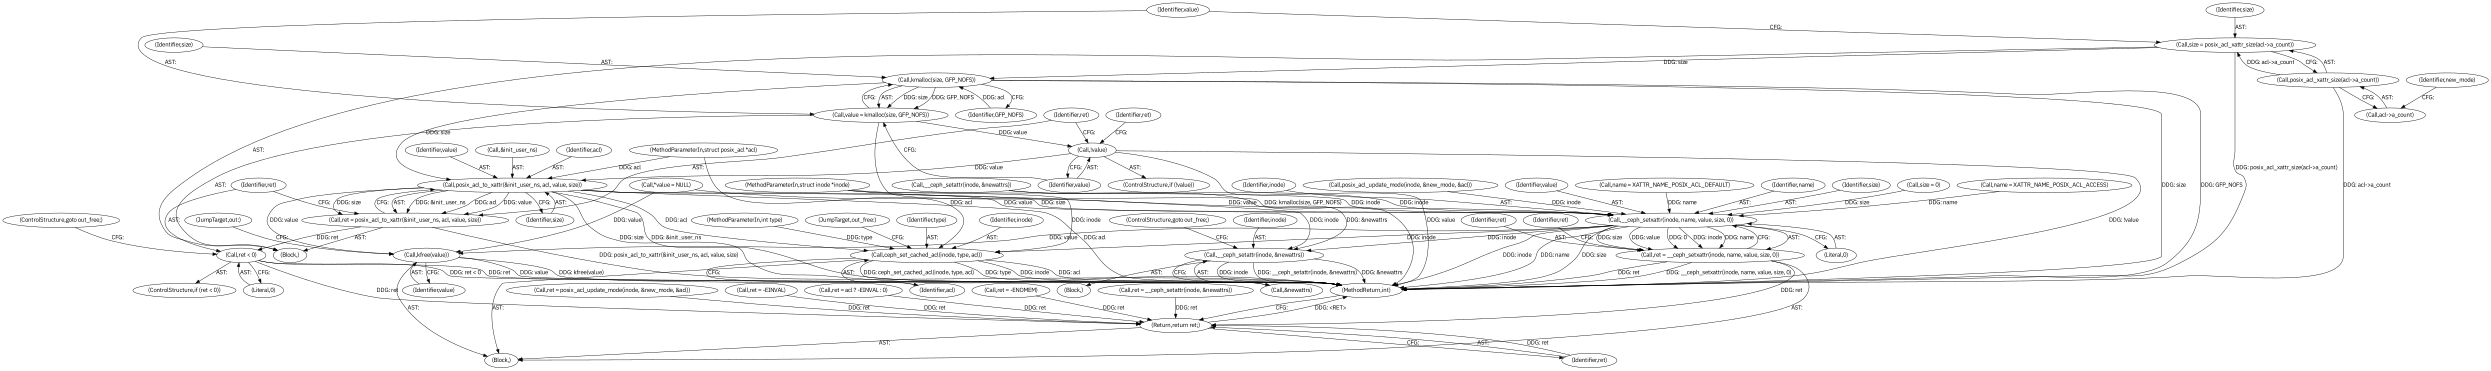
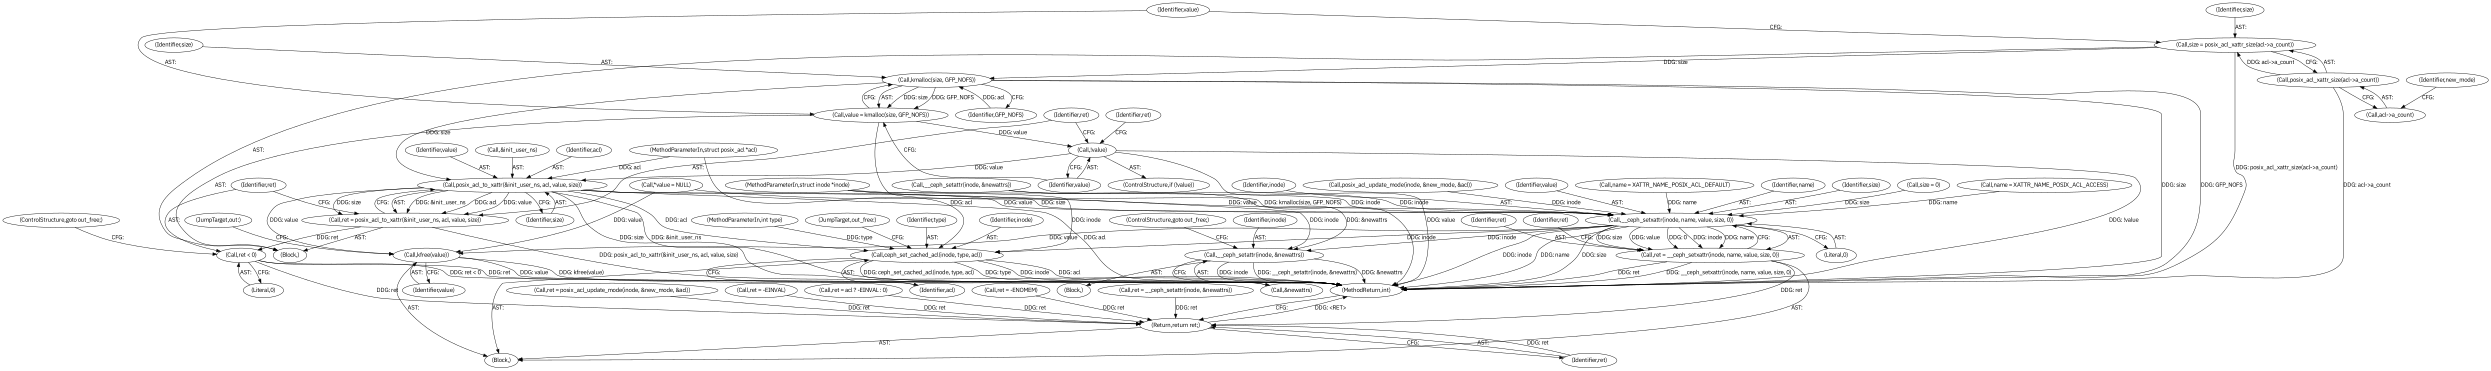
  digraph {
    fontname="IBM Plex Sans"
    node [fontname="IBM Plex Sans"]
    edge [fontname="IBM Plex Sans"]
    n1 [label="(Call,kmalloc(size, GFP_NOFS))"]
    n2 [label="(Call,value = kmalloc(size, GFP_NOFS))"]
    n3 [label="(Call,posix_acl_to_xattr(&init_user_ns, acl, value, size))"]
    n4 [label="(Identifier,GFP_NOFS)"]
    n5 [label="(MethodReturn,int)"]
    n6 [label="(Block,)"]
    n7 [label="(Call,!value)"]
    n8 [label="(Call,ret = posix_acl_to_xattr(&init_user_ns, acl, value, size))"]
    n9 [label="(Call,__ceph_setxattr(inode, name, value, size, 0))"]
    n10 [label="(Call,ceph_set_cached_acl(inode, type, acl))"]
    n11 [label="(Call,kfree(value))"]
    n12 [label="(Identifier,size)"]
    n13 [label="(Return,return ret;)"]
    n14 [label="(Call,size = posix_acl_xattr_size(acl->a_count))"]
    n15 [label="(Call,posix_acl_xattr_size(acl->a_count))"]
    n16 [label="(Call,acl->a_count)"]
    n17 [label="(Identifier,value)"]
    n18 [label="(ControlStructure,if (!value))"]
    n19 [label="(Call,ret < 0)"]
    n20 [label="(Call,ret = __ceph_setxattr(inode, name, value, size, 0))"]
    n21 [label="(Call,__ceph_setattr(inode, &newattrs))"]
    n22 [label="(Literal,0)"]
    n23 [label="(Block,)"]
    n24 [label="(Identifier,acl)"]
    n25 [label="(Identifier,value)"]
-   n26 [label="(ControlStructure,if (ret < 0))"]
    n27 [label="(Literal,0)"]
    n28 [label="(Identifier,ret)"]
    n29 [label="(Block,)"]
    n30 [label="(Call,&newattrs)"]
    n31 [label="(Identifier,ret)"]
    n32 [label="(Identifier,new_mode)"]
    n33 [label="(Identifier,value)"]
    n34 [label="(Identifier,name)"]
    n35 [label="(Identifier,size)"]
    n36 [label="(Call,ret = -EINVAL)"]
    n37 [label="(Identifier,size)"]
    n38 [label="(Identifier,ret)"]
    n39 [label="(Identifier,ret)"]
    n40 [label="(Identifier,size)"]
    n41 [label="(JumpTarget,out_free:)"]
    n42 [label="(Identifier,acl)"]
    n43 [label="(Call,size = 0)"]
    n44 [label="(Identifier,ret)"]
    n45 [label="(Call,ret = acl ? -EINVAL : 0)"]
    n46 [label="(MethodParameterIn,struct inode *inode)"]
    n47 [label="(Call,*value = NULL)"]
    n48 [label="(Call,name = XATTR_NAME_POSIX_ACL_ACCESS)"]
    n49 [label="(Call,ret = -ENOMEM)"]
    n50 [label="(Identifier,value)"]
    n51 [label="(Identifier,inode)"]
    n52 [label="(Call,posix_acl_update_mode(inode, &new_mode, &acl))"]
    n53 [label="(ControlStructure,goto out_free;)"]
    n54 [label="(MethodParameterIn,int type)"]
    n55 [label="(Call,__ceph_setattr(inode, &newattrs))"]
    n56 [label="(MethodParameterIn,struct posix_acl *acl)"]
    n57 [label="(Call,ret = __ceph_setattr(inode, &newattrs))"]
    n58 [label="(Identifier,inode)"]
    n59 [label="(Identifier,type)"]
    n60 [label="(Identifier,ret)"]
    n61 [label="(ControlStructure,goto out_free;)"]
    n62 [label="(Identifier,inode)"]
    n63 [label="(Identifier,value)"]
    n64 [label="(JumpTarget,out:)"]
    n65 [label="(Call,name = XATTR_NAME_POSIX_ACL_DEFAULT)"]
    n66 [label="(Call,&init_user_ns)"]
    n67 [label="(Call,ret = posix_acl_update_mode(inode, &new_mode, &acl))"]
    n1 -> n2 [label="AST: "]
    n1 -> n2 [label="DDG: size"]
    n1 -> n2 [label="DDG: GFP_NOFS"]
    n1 -> n3 [label="DDG: size"]
    n1 -> n4 [label="CFG: "]
    n1 -> n5 [label="DDG: size"]
    n1 -> n5 [label="DDG: GFP_NOFS"]
    n2 -> n1 [label="CFG: "]
    n2 -> n5 [label="DDG: kmalloc(size, GFP_NOFS)"]
    n2 -> n6 [label="AST: "]
    n2 -> n7 [label="DDG: value"]
    n3 -> n5 [label="DDG: acl"]
    n3 -> n5 [label="DDG: &init_user_ns"]
    n3 -> n5 [label="DDG: size"]
    n3 -> n8 [label="AST: "]
    n3 -> n8 [label="DDG: &init_user_ns"]
    n3 -> n8 [label="DDG: acl"]
    n3 -> n8 [label="DDG: value"]
    n3 -> n8 [label="DDG: size"]
    n3 -> n9 [label="DDG: value"]
    n3 -> n9 [label="DDG: size"]
    n3 -> n10 [label="DDG: acl"]
    n3 -> n11 [label="DDG: value"]
    n3 -> n12 [label="CFG: "]
    n4 -> n1 [label="DDG: acl"]
    n5 -> n13 [label="CFG: "]
    n7 -> n3 [label="DDG: value"]
    n7 -> n5 [label="DDG: !value"]
    n7 -> n5 [label="DDG: value"]
    n7 -> n17 [label="CFG: "]
    n7 -> n18 [label="AST: "]
    n8 -> n3 [label="CFG: "]
    n8 -> n5 [label="DDG: posix_acl_to_xattr(&init_user_ns, acl, value, size)"]
    n8 -> n6 [label="AST: "]
    n8 -> n19 [label="DDG: ret"]
    n9 -> n5 [label="DDG: size"]
    n9 -> n5 [label="DDG: inode"]
    n9 -> n5 [label="DDG: name"]
    n9 -> n10 [label="DDG: inode"]
    n9 -> n11 [label="DDG: value"]
    n9 -> n20 [label="AST: "]
    n9 -> n20 [label="DDG: size"]
    n9 -> n20 [label="DDG: value"]
    n9 -> n20 [label="DDG: 0"]
    n9 -> n20 [label="DDG: inode"]
    n9 -> n20 [label="DDG: name"]
    n9 -> n21 [label="DDG: inode"]
    n9 -> n22 [label="CFG: "]
    n10 -> n5 [label="DDG: type"]
    n10 -> n5 [label="DDG: inode"]
    n10 -> n5 [label="DDG: acl"]
    n10 -> n5 [label="DDG: ceph_set_cached_acl(inode, type, acl)"]
    n10 -> n23 [label="AST: "]
    n10 -> n24 [label="CFG: "]
    n11 -> n5 [label="DDG: kfree(value)"]
    n11 -> n5 [label="DDG: value"]
    n11 -> n23 [label="AST: "]
    n11 -> n25 [label="CFG: "]
    n12 -> n3 [label="AST: "]
    n13 -> n5 [label="DDG: <RET>"]
    n13 -> n23 [label="AST: "]
    n13 -> n28 [label="CFG: "]
    n14 -> n1 [label="DDG: size"]
    n14 -> n5 [label="DDG: posix_acl_xattr_size(acl->a_count)"]
    n14 -> n6 [label="AST: "]
    n14 -> n15 [label="CFG: "]
    n15 -> n5 [label="DDG: acl->a_count"]
    n15 -> n14 [label="AST: "]
    n15 -> n14 [label="DDG: acl->a_count"]
    n15 -> n16 [label="CFG: "]
    n16 -> n15 [label="AST: "]
    n17 -> n2 [label="CFG: "]
    n17 -> n7 [label="AST: "]
    n19 -> n5 [label="DDG: ret < 0"]
    n19 -> n5 [label="DDG: ret"]
    n19 -> n13 [label="DDG: ret"]
-   n19 -> n26 [label="AST: "]
    n19 -> n27 [label="CFG: "]
    n20 -> n5 [label="DDG: __ceph_setxattr(inode, name, value, size, 0)"]
    n20 -> n5 [label="DDG: ret"]
    n20 -> n9 [label="CFG: "]
    n20 -> n13 [label="DDG: ret"]
    n20 -> n23 [label="AST: "]
    n21 -> n5 [label="DDG: inode"]
    n21 -> n5 [label="DDG: __ceph_setattr(inode, &newattrs)"]
    n21 -> n5 [label="DDG: &newattrs"]
    n21 -> n29 [label="AST: "]
    n21 -> n30 [label="CFG: "]
    n22 -> n9 [label="AST: "]
    n24 -> n10 [label="AST: "]
    n25 -> n11 [label="AST: "]
    n27 -> n19 [label="AST: "]
    n28 -> n13 [label="AST: "]
    n28 -> n13 [label="DDG: ret"]
    n30 -> n21 [label="AST: "]
    n31 -> n20 [label="AST: "]
    n32 -> n16 [label="CFG: "]
    n33 -> n9 [label="AST: "]
    n34 -> n9 [label="AST: "]
    n35 -> n14 [label="AST: "]
    n36 -> n13 [label="DDG: ret"]
    n37 -> n1 [label="AST: "]
    n38 -> n8 [label="CFG: "]
    n38 -> n19 [label="AST: "]
    n39 -> n7 [label="CFG: "]
    n39 -> n8 [label="AST: "]
    n40 -> n9 [label="AST: "]
    n41 -> n10 [label="CFG: "]
    n42 -> n3 [label="AST: "]
    n43 -> n9 [label="DDG: size"]
    n44 -> n20 [label="CFG: "]
    n45 -> n13 [label="DDG: ret"]
    n46 -> n9 [label="DDG: inode"]
    n46 -> n10 [label="DDG: inode"]
    n46 -> n21 [label="DDG: inode"]
    n47 -> n9 [label="DDG: value"]
    n47 -> n11 [label="DDG: value"]
    n48 -> n9 [label="DDG: name"]
    n49 -> n13 [label="DDG: ret"]
    n50 -> n3 [label="AST: "]
    n51 -> n9 [label="AST: "]
    n52 -> n9 [label="DDG: inode"]
    n53 -> n19 [label="CFG: "]
    n54 -> n10 [label="DDG: type"]
    n55 -> n9 [label="DDG: inode"]
    n55 -> n21 [label="DDG: &newattrs"]
    n56 -> n3 [label="DDG: acl"]
    n56 -> n10 [label="DDG: acl"]
    n57 -> n13 [label="DDG: ret"]
    n58 -> n21 [label="AST: "]
    n59 -> n10 [label="AST: "]
    n60 -> n7 [label="CFG: "]
    n61 -> n21 [label="CFG: "]
    n62 -> n10 [label="AST: "]
    n63 -> n2 [label="AST: "]
    n63 -> n14 [label="CFG: "]
    n64 -> n11 [label="CFG: "]
    n65 -> n9 [label="DDG: name"]
    n66 -> n3 [label="AST: "]
    n67 -> n13 [label="DDG: ret"]
  }
